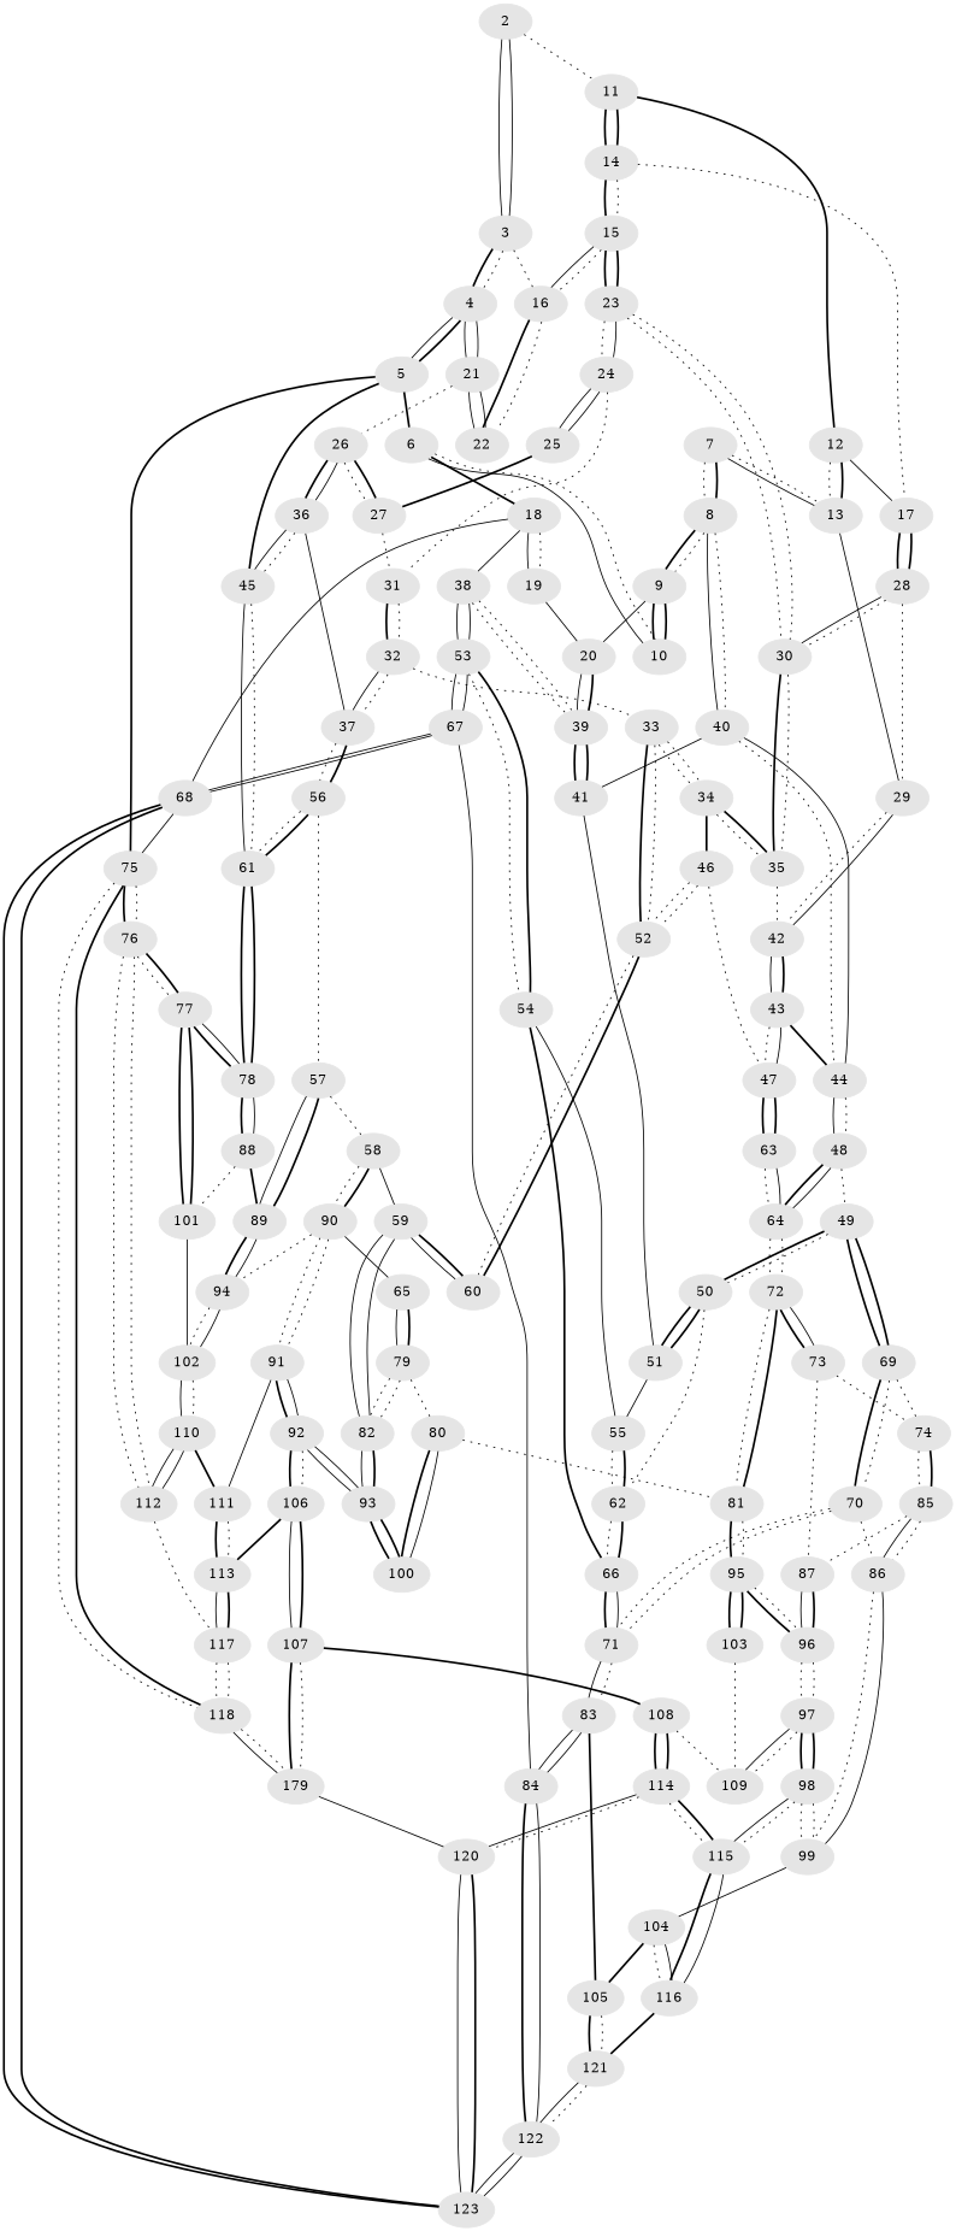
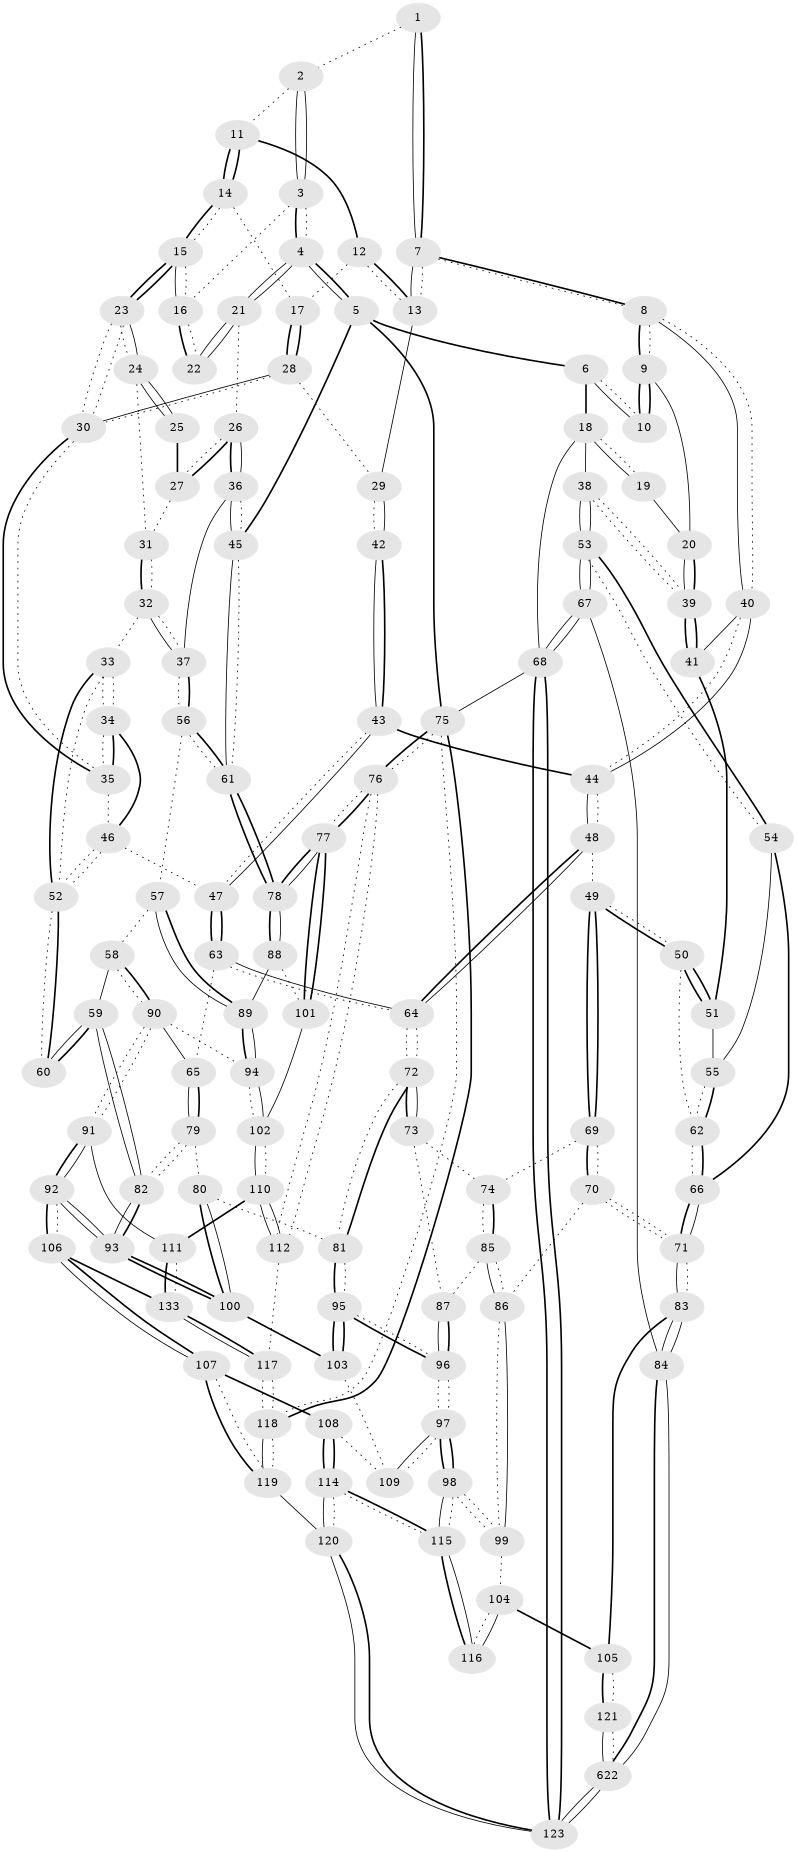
  graph {
    node [color=gray90 style=filled]
    edge [style=dotted]
+   1
    2
    7
    3
    11
    8
    13
    4
    16
    12
    14
    5
    21
    22
    6
    45
    75
    26
    10
    18
    61
    76
    118
    19
    38
    68
    9
    40
    29
    20
    41
    44
    39
    17
    15
    28
    42
    23
    24
    30
    53
    123
    27
    36
    25
    31
    35
    32
    37
    43
    33
    34
    52
    56
    46
    60
    47
    57
    54
    67
    51
    48
    55
    63
    49
    64
    78
    65
    50
    69
    72
    62
    70
    74
    66
    84
    71
    58
    89
    59
    90
    94
    82
    91
    93
    79
    88
    73
    81
    80
    83
-   122
+   122 [label=622]
    86
    85
    99
    105
    87
    95
    96
    77
    112
-   119 [label=179]
+   119
    101
    117
    102
    100
    103
    121
    104
    97
    92
    111
    106
-   113
+   113 [label=133]
    107
    110
    109
    98
    115
    116
    108
    114
    120
+   1 -- 2
+   1 -- 7 [style=solid]
+   1 -- 7 [style=bold]
    2 -- 3 [style=solid]
    2 -- 3 [style=solid]
    2 -- 11
    7 -- 8
    7 -- 8 [style=bold]
    7 -- 13 [style=solid]
    7 -- 13
    3 -- 4 [style=bold]
    3 -- 4
    3 -- 16
    11 -- 12 [style=bold]
    11 -- 14 [style=bold]
    11 -- 14 [style=bold]
    8 -- 9 [style=bold]
    8 -- 9
    8 -- 40 [style=solid]
    8 -- 40
    13 -- 29 [style=solid]
    4 -- 5 [style=solid]
    4 -- 5 [style=bold]
    4 -- 21 [style=solid]
    4 -- 21 [style=solid]
    16 -- 22 [style=bold]
    16 -- 22
    12 -- 13
    12 -- 13 [style=bold]
-   12 -- 17 [style=solid]
+   12 -- 17
    14 -- 17
    14 -- 15 [style=bold]
    14 -- 15
    5 -- 6 [style=bold]
    5 -- 45 [style=bold]
    5 -- 75 [style=bold]
    21 -- 22 [style=solid]
    21 -- 22 [style=solid]
    21 -- 26
    6 -- 10 [style=solid]
    6 -- 10
    6 -- 18 [style=bold]
    45 -- 61 [style=solid]
    45 -- 61
    75 -- 76 [style=bold]
    75 -- 76
    75 -- 118
    75 -- 118 [style=bold]
    26 -- 27
    26 -- 27 [style=bold]
    26 -- 36 [style=bold]
    26 -- 36 [style=solid]
    18 -- 19 [style=solid]
    18 -- 19
    18 -- 38 [style=solid]
    18 -- 68 [style=solid]
    61 -- 78 [style=bold]
    61 -- 78 [style=bold]
    76 -- 77
    76 -- 77 [style=bold]
    76 -- 112
    76 -- 112
    118 -- 119 [style=solid]
    118 -- 119
    19 -- 20 [style=solid]
    38 -- 39
    38 -- 39
    38 -- 53 [style=solid]
    38 -- 53 [style=solid]
    68 -- 75 [style=solid]
    68 -- 123 [style=bold]
    68 -- 123 [style=bold]
    9 -- 10 [style=bold]
    9 -- 10 [style=bold]
    9 -- 20 [style=solid]
    40 -- 41 [style=solid]
    40 -- 44
    40 -- 44 [style=solid]
    29 -- 42
    29 -- 42 [style=solid]
    20 -- 39 [style=solid]
    20 -- 39 [style=bold]
-   41 -- 51 [style=solid]
+   41 -- 51 [style=bold]
    44 -- 48 [style=solid]
    44 -- 48
    39 -- 41 [style=bold]
    39 -- 41 [style=bold]
    17 -- 28 [style=bold]
    17 -- 28 [style=bold]
    15 -- 16 [style=solid]
    15 -- 16
    15 -- 23 [style=bold]
    15 -- 23 [style=bold]
    28 -- 29
    28 -- 30 [style=solid]
    28 -- 30
    42 -- 43 [style=solid]
    42 -- 43 [style=bold]
    23 -- 24
    23 -- 24 [style=solid]
    23 -- 30
    23 -- 30
    24 -- 25 [style=solid]
    24 -- 25 [style=solid]
    24 -- 31
    30 -- 35 [style=bold]
    30 -- 35
    53 -- 54
    53 -- 54 [style=bold]
    53 -- 67 [style=solid]
    53 -- 67 [style=solid]
    27 -- 31
    36 -- 45 [style=solid]
    36 -- 45
    36 -- 37 [style=solid]
    25 -- 27 [style=bold]
    31 -- 32 [style=bold]
    31 -- 32
-   35 -- 42
+   35 -- 46
    32 -- 37 [style=solid]
    32 -- 37
    32 -- 33
    37 -- 56
    37 -- 56 [style=bold]
    43 -- 44 [style=bold]
    43 -- 47
    43 -- 47 [style=solid]
    33 -- 34
    33 -- 34
    33 -- 52 [style=bold]
    33 -- 52
    34 -- 35
    34 -- 35 [style=bold]
    34 -- 46 [style=bold]
    52 -- 60
    52 -- 60 [style=bold]
    56 -- 61
    56 -- 61 [style=bold]
    56 -- 57
    46 -- 52
    46 -- 52
    46 -- 47
    47 -- 63 [style=bold]
    47 -- 63 [style=bold]
    57 -- 58
    57 -- 89 [style=solid]
    57 -- 89 [style=bold]
    54 -- 55 [style=solid]
    54 -- 66 [style=bold]
    67 -- 68 [style=solid]
    67 -- 68 [style=solid]
    67 -- 84 [style=solid]
    51 -- 55 [style=solid]
    48 -- 49
    48 -- 64 [style=bold]
    48 -- 64 [style=solid]
    55 -- 62
    55 -- 62 [style=bold]
    63 -- 64
    63 -- 64 [style=solid]
+   63 -- 65
    49 -- 50 [style=bold]
    49 -- 50
    49 -- 69 [style=bold]
    49 -- 69 [style=bold]
    64 -- 72
    64 -- 72
    78 -- 88 [style=bold]
    78 -- 88 [style=solid]
    65 -- 79 [style=solid]
    65 -- 79 [style=bold]
    50 -- 51 [style=bold]
    50 -- 51 [style=bold]
    50 -- 62
    69 -- 70 [style=bold]
    69 -- 70
    69 -- 74
    72 -- 73 [style=bold]
    72 -- 73 [style=solid]
    72 -- 81
    72 -- 81 [style=bold]
    62 -- 66
    62 -- 66 [style=bold]
    70 -- 71
    70 -- 71
    70 -- 86
    74 -- 85
    74 -- 85 [style=bold]
    66 -- 71 [style=bold]
    66 -- 71 [style=solid]
    84 -- 122 [style=bold]
    84 -- 122 [style=solid]
    71 -- 83 [style=solid]
    71 -- 83
    58 -- 59 [style=solid]
    58 -- 90
    58 -- 90 [style=bold]
    89 -- 94 [style=bold]
    89 -- 94 [style=solid]
    59 -- 60 [style=solid]
    59 -- 60 [style=bold]
    59 -- 82 [style=solid]
    59 -- 82 [style=solid]
    90 -- 65 [style=solid]
    90 -- 94
    90 -- 91
    90 -- 91
    94 -- 102
    94 -- 102 [style=solid]
    82 -- 93 [style=solid]
    82 -- 93 [style=bold]
    91 -- 92 [style=bold]
    91 -- 92 [style=solid]
    91 -- 111 [style=solid]
    93 -- 100 [style=bold]
    93 -- 100 [style=bold]
    79 -- 82
    79 -- 82
    79 -- 80
-   88 -- 89 [style=bold]
+   88 -- 89 [style=solid]
    88 -- 101
    73 -- 74
    73 -- 87
    81 -- 95 [style=bold]
    81 -- 95
    80 -- 81
    80 -- 100 [style=bold]
    80 -- 100 [style=solid]
    83 -- 84 [style=solid]
    83 -- 84 [style=solid]
    83 -- 105 [style=bold]
    122 -- 123 [style=solid]
    122 -- 123 [style=solid]
    86 -- 99
    86 -- 99 [style=solid]
    85 -- 86 [style=solid]
    85 -- 86
    85 -- 87
-   99 -- 104 [style=solid]
+   99 -- 104
    105 -- 121 [style=bold]
    105 -- 121
    87 -- 96 [style=solid]
    87 -- 96 [style=bold]
    95 -- 96 [style=bold]
    95 -- 96
    95 -- 103 [style=bold]
    95 -- 103 [style=bold]
    96 -- 97
    96 -- 97
    77 -- 78 [style=bold]
    77 -- 78 [style=solid]
    77 -- 101 [style=bold]
    77 -- 101 [style=bold]
    112 -- 117
    119 -- 120 [style=solid]
    101 -- 102 [style=solid]
    117 -- 118
    117 -- 118
    102 -- 110 [style=solid]
    102 -- 110
+   100 -- 103 [style=bold]
    103 -- 109
    121 -- 122 [style=solid]
    121 -- 122
    104 -- 105 [style=bold]
    104 -- 116
    104 -- 116 [style=solid]
    97 -- 109 [style=solid]
    97 -- 109
    97 -- 98 [style=bold]
    97 -- 98 [style=bold]
    92 -- 93 [style=solid]
    92 -- 93 [style=solid]
    92 -- 106 [style=bold]
    92 -- 106
    111 -- 113 [style=bold]
    111 -- 113
    106 -- 113 [style=bold]
    106 -- 107 [style=solid]
    106 -- 107 [style=bold]
    113 -- 117 [style=solid]
    113 -- 117 [style=bold]
    107 -- 119 [style=bold]
    107 -- 119
    107 -- 108 [style=bold]
    110 -- 112 [style=solid]
    110 -- 112 [style=solid]
    110 -- 111 [style=bold]
    98 -- 99
    98 -- 99
    98 -- 115 [style=solid]
    98 -- 115
    115 -- 116 [style=bold]
    115 -- 116 [style=solid]
-   116 -- 121 [style=bold]
    108 -- 109
    108 -- 114 [style=bold]
    108 -- 114 [style=bold]
    114 -- 115
    114 -- 115 [style=bold]
    114 -- 120 [style=solid]
    114 -- 120
    120 -- 123 [style=solid]
    120 -- 123 [style=bold]
  }
